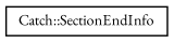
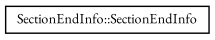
  digraph {
    rankdir=TB
    fontname="EB Garamond"
-   n1 [color=black fillcolor=white fontname="EB Garamond" fontsize=10 height=0.2 label="Catch::SectionEndInfo" shape=record style=filled width=0.4]
+   n1 [color=black fillcolor=white fontname="EB Garamond" fontsize=10 height=0.2 label="SectionEndInfo::SectionEndInfo" shape=record style=filled width=0.4]
  }
